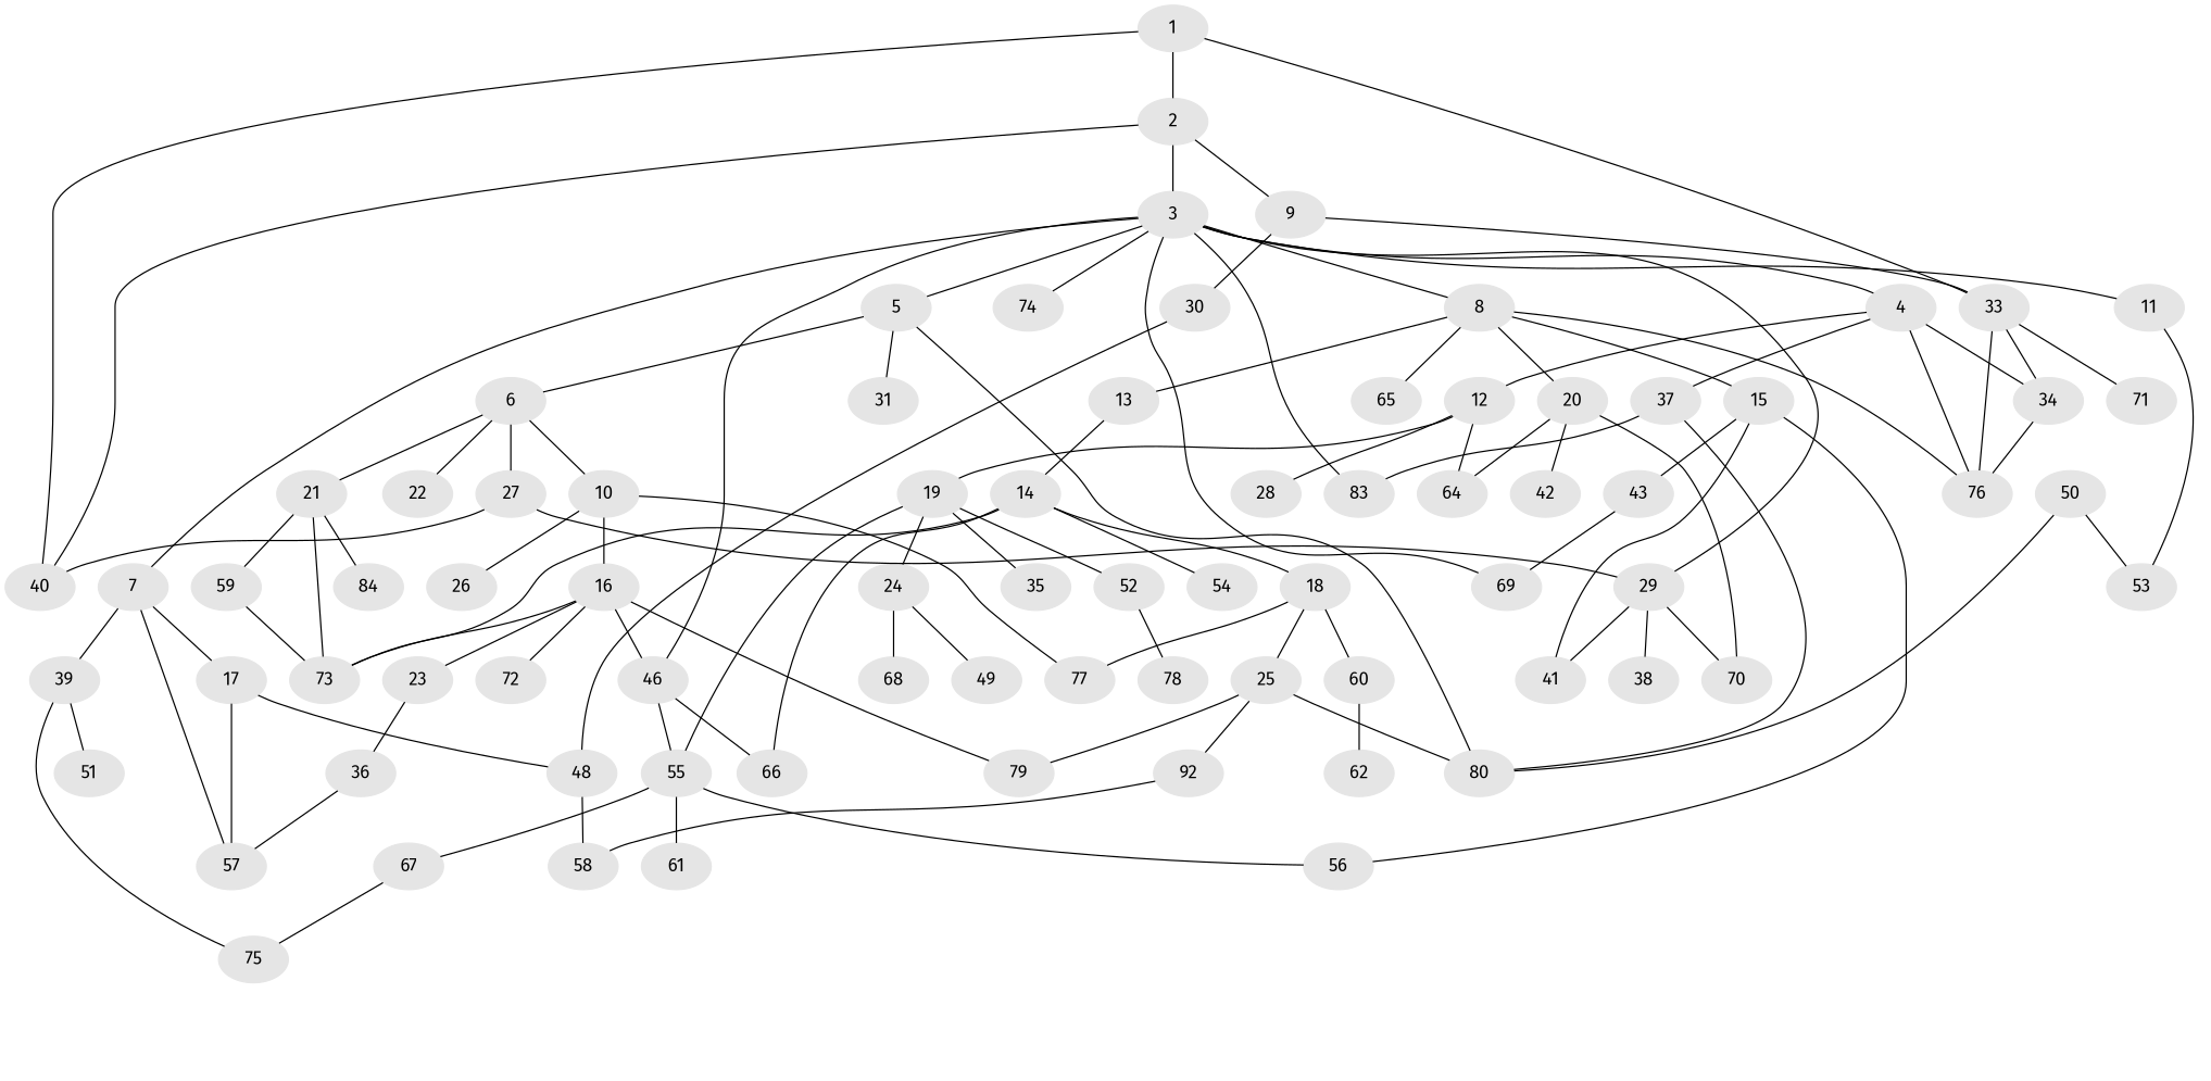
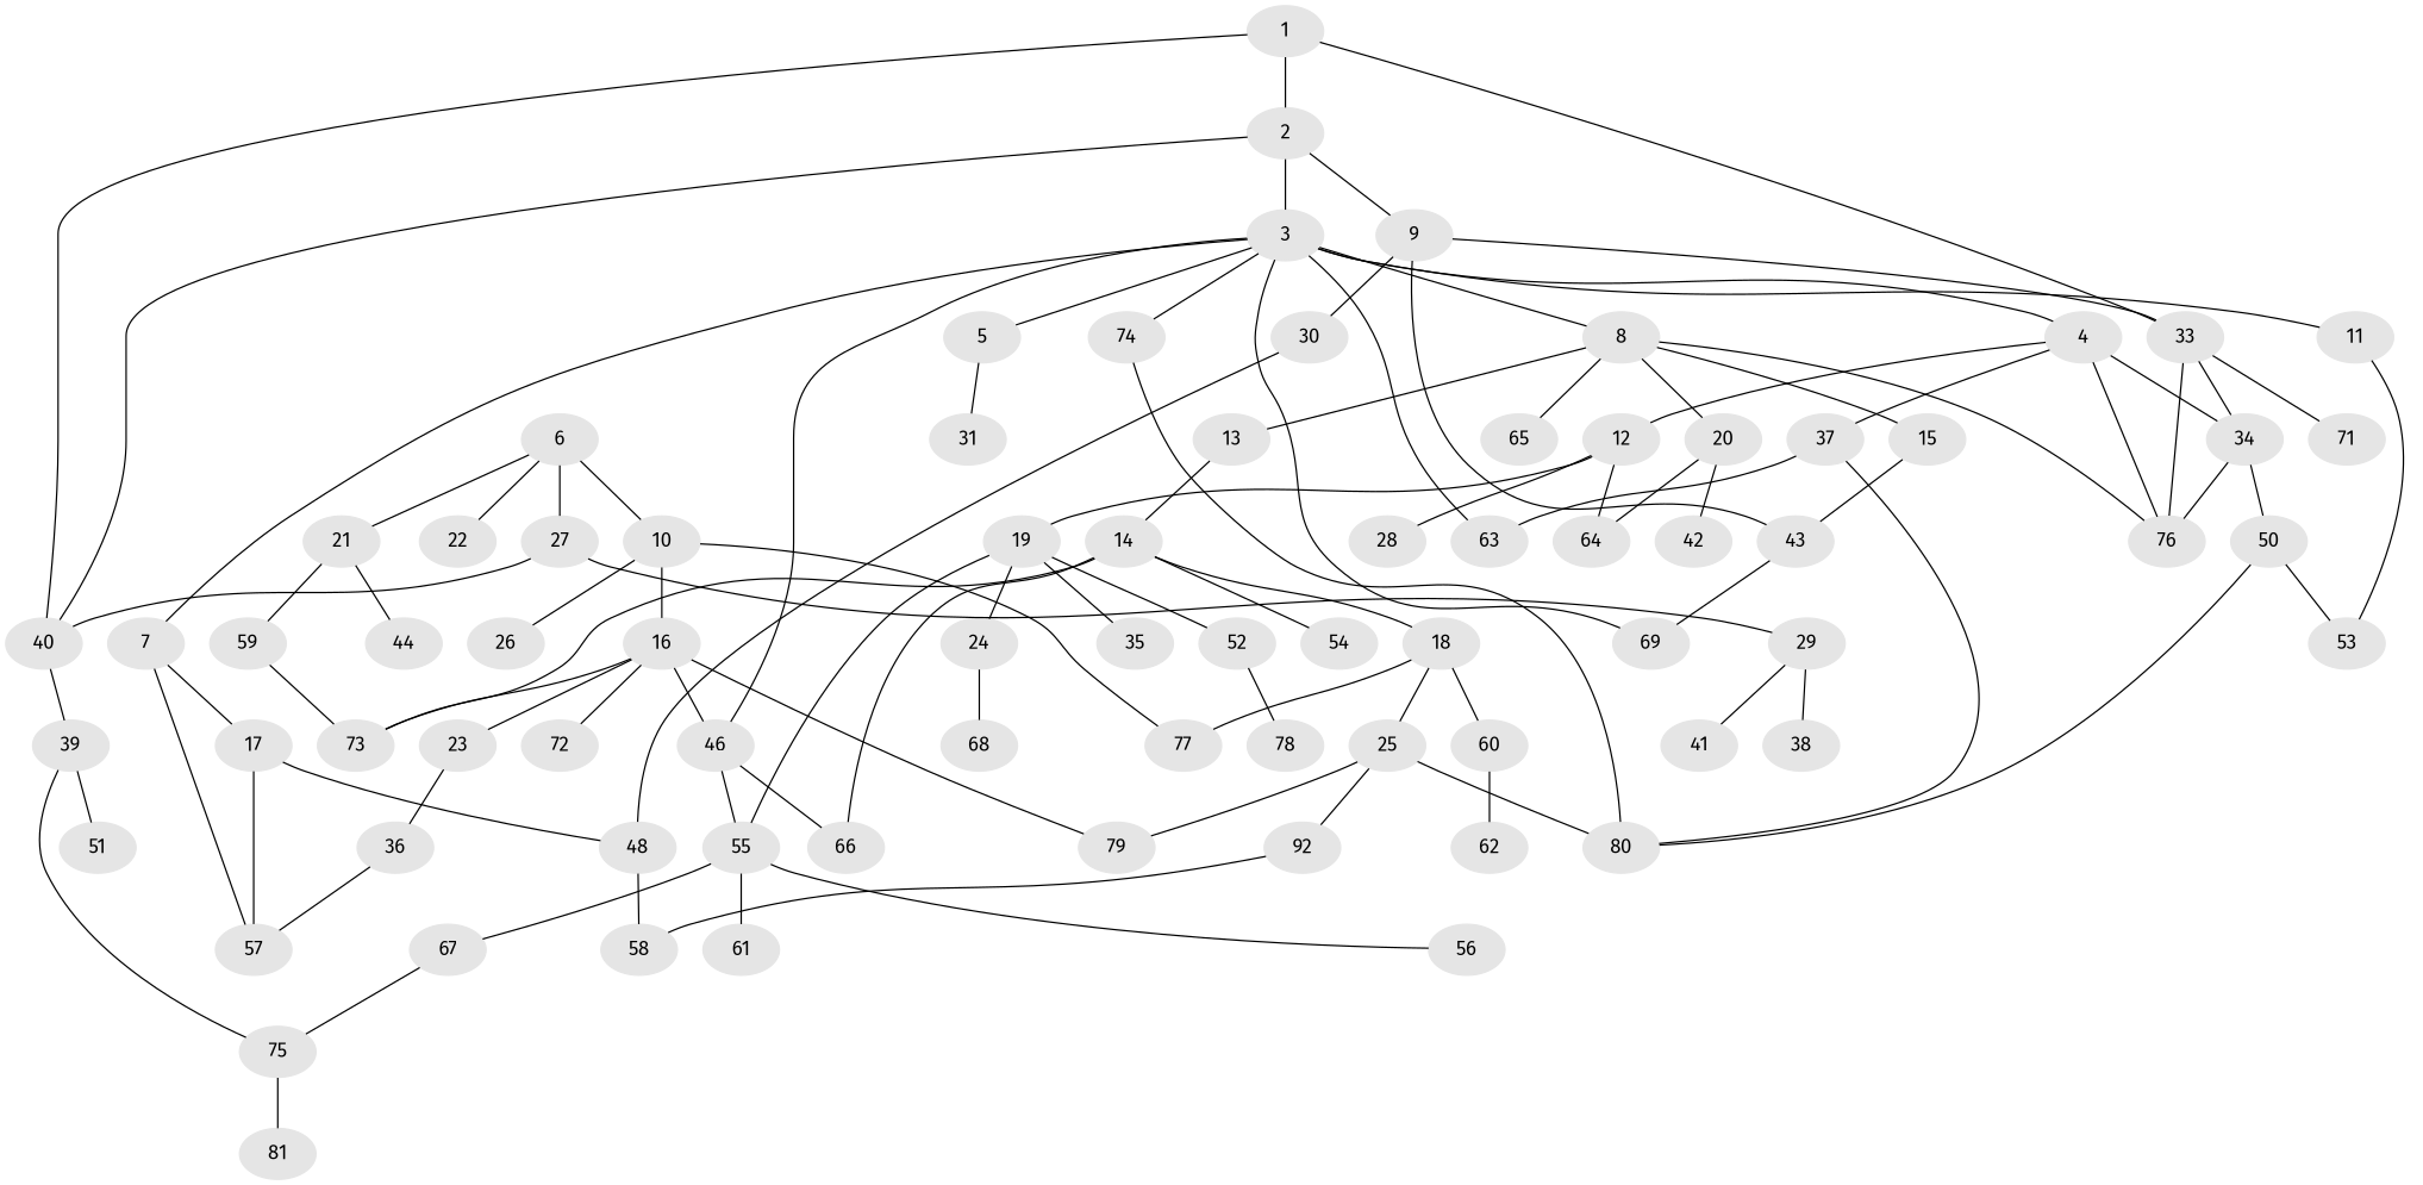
  graph {
    fontname="Fira Sans"
    node [color=gray90 fontname="Fira Sans" style=filled]
    edge [fontname="Fira Sans"]
    1
    2
    33
    40
    3
    9
    34
    76
    71
    4
    5
    7
    8
    11
    29
    46
-   63 [label=83]
+   63
    69
    74
    30
    43
    12
    37
    6
    31
    80
    17
    39
    57
    13
    15
    20
    65
    53
    41
-   70
    38
    66
    55
    19
    28
    64
    50
    10
    21
    22
    27
    16
    26
    77
    73
-   44 [label=84]
+   44
    59
    48
    51
    75
    14
    56
    42
    23
    72
    79
    24
    35
    52
    18
    54
    25
    60
    36
    58
    n72 [label=92]
    62
-   49
    68
    78
    61
    67
+   81
    1 -- 2
    1 -- 33
    1 -- 40
    2 -- 40
    2 -- 3
    2 -- 9
    33 -- 34
    33 -- 76
    33 -- 71
    3 -- 4
    3 -- 5
    3 -- 7
    3 -- 8
    3 -- 11
-   3 -- 29
    3 -- 46
    3 -- 63
    3 -- 69
    3 -- 74
    9 -- 33
    9 -- 30
+   9 -- 43
    34 -- 76
+   34 -- 50
    4 -- 34
    4 -- 76
    4 -- 12
    4 -- 37
-   5 -- 6
    5 -- 31
-   5 -- 80
+   74 -- 80
    7 -- 17
-   7 -- 39
+   40 -- 39
    7 -- 57
    8 -- 76
    8 -- 13
    8 -- 15
    8 -- 20
    8 -- 65
    11 -- 53
    29 -- 41
-   29 -- 70
    29 -- 38
    46 -- 66
    46 -- 55
    30 -- 48
    43 -- 69
    12 -- 19
    12 -- 28
    12 -- 64
    37 -- 63
    37 -- 80
    6 -- 10
    6 -- 21
    6 -- 22
    6 -- 27
    17 -- 57
    17 -- 48
    39 -- 51
    39 -- 75
    13 -- 14
    15 -- 43
-   15 -- 41
-   15 -- 56
-   20 -- 70
    20 -- 64
    20 -- 42
    55 -- 56
    55 -- 61
    55 -- 67
    19 -- 55
    19 -- 24
    19 -- 35
    19 -- 52
    50 -- 80
    50 -- 53
    10 -- 16
    10 -- 26
    10 -- 77
-   21 -- 73
    21 -- 44
    21 -- 59
    27 -- 40
    27 -- 29
    16 -- 46
    16 -- 73
    16 -- 23
    16 -- 72
    16 -- 79
    59 -- 73
    48 -- 58
+   75 -- 81
    14 -- 66
    14 -- 73
    14 -- 18
    14 -- 54
    23 -- 36
-   24 -- 49
    24 -- 68
    52 -- 78
    18 -- 77
    18 -- 25
    18 -- 60
    25 -- 80
    25 -- 79
    25 -- n72
    60 -- 62
    36 -- 57
    n72 -- 58
    67 -- 75
  }
